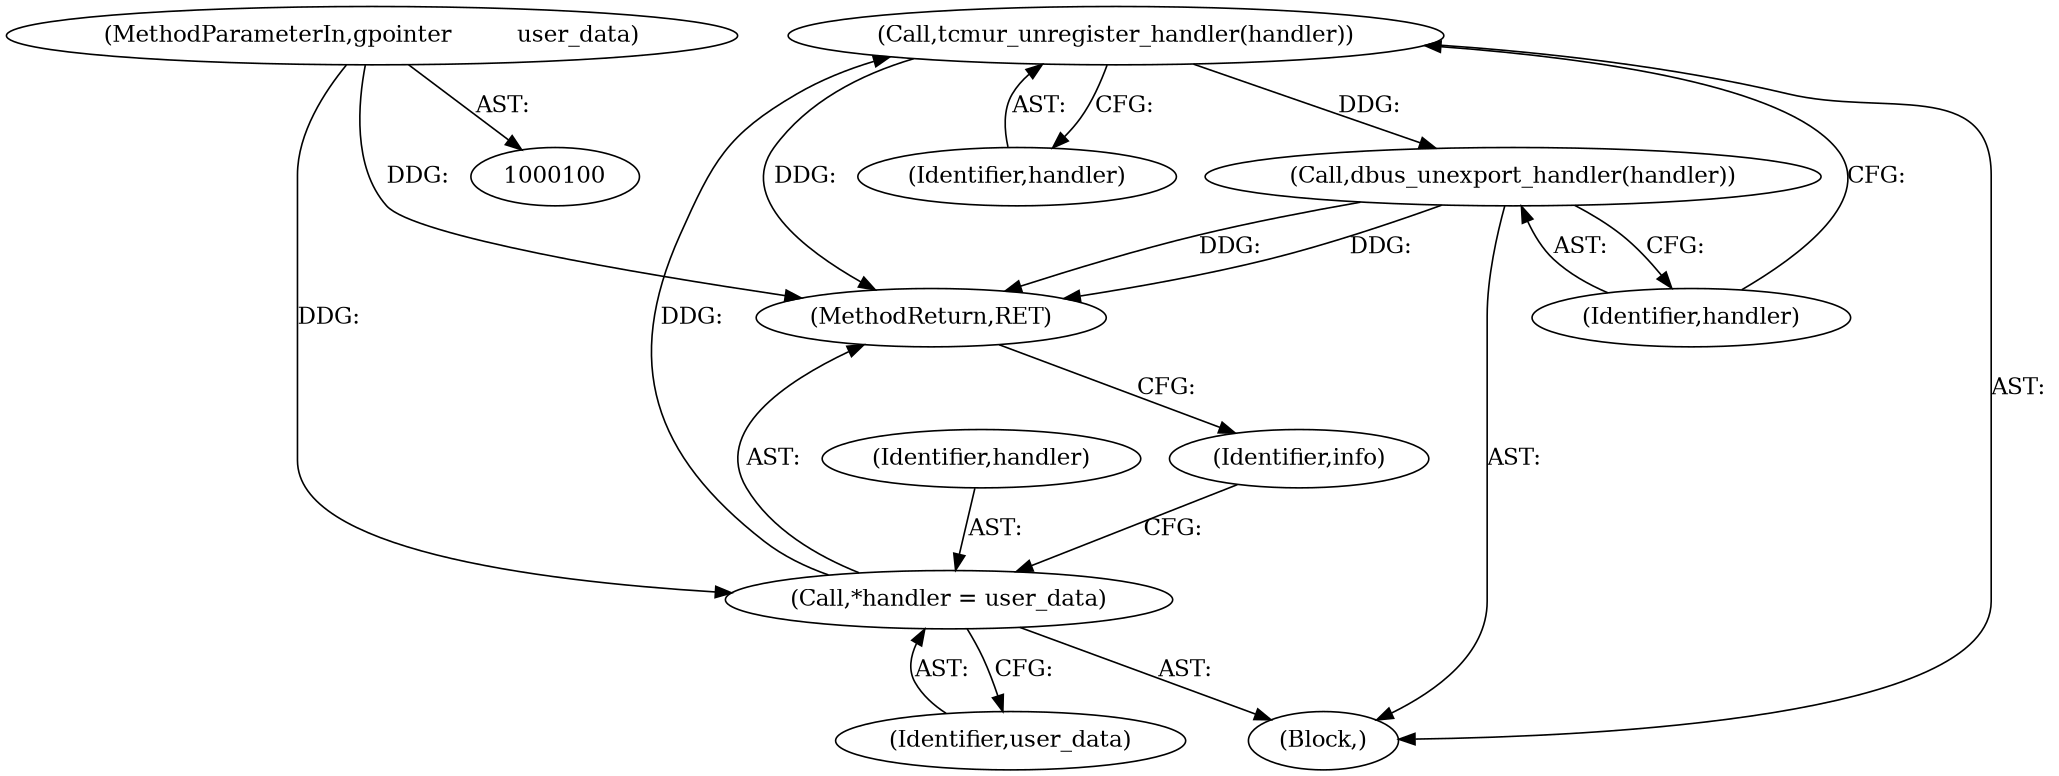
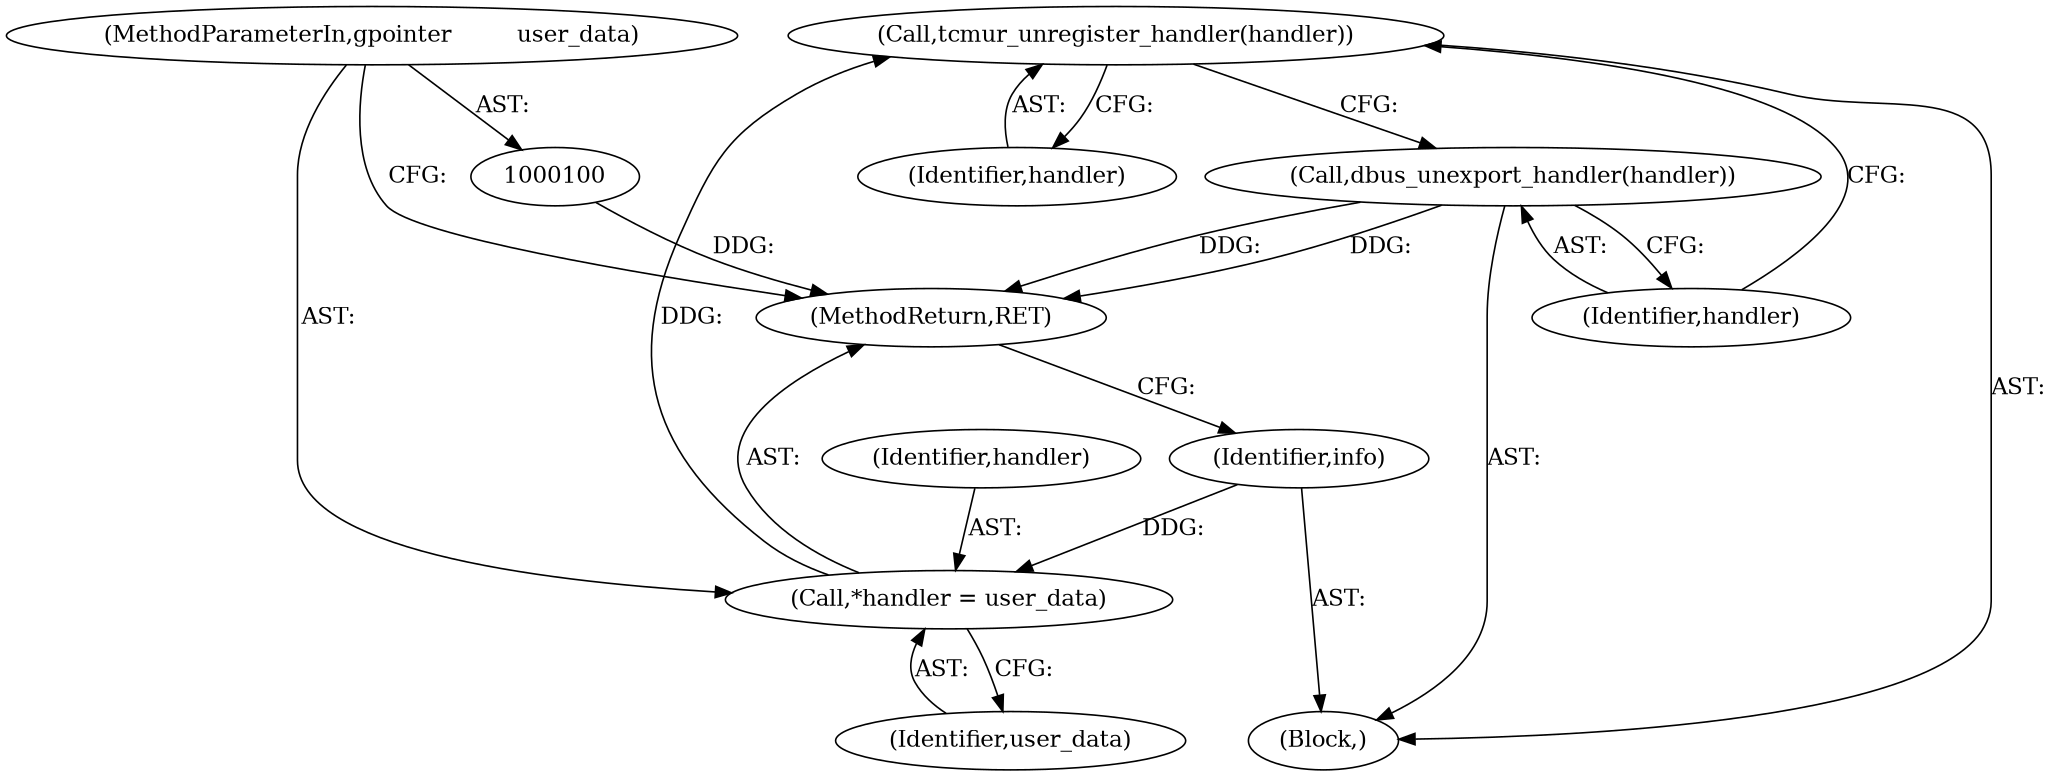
  digraph {
    n1 [label="(Call,tcmur_unregister_handler(handler))"]
    n2 [label="(Call,dbus_unexport_handler(handler))"]
    n3 [label="(Identifier,handler)"]
    n4 [label="(MethodReturn,RET)"]
    n5 [label="(Block,)"]
    n6 [label="(Identifier,handler)"]
    n7 [label="(Identifier,info)"]
    n8 [label="(Call,*handler = user_data)"]
    n9 [label="(Identifier,user_data)"]
    n10 [label="(MethodParameterIn,gpointer         user_data)"]
    1000100
    n12 [label="(Identifier,handler)"]
-   n1 -> n2 [label="DDG: "]
+   n1 -> n2 [label="CFG: "]
    n1 -> n3 [label="CFG: "]
-   n1 -> n4 [label="DDG: "]
+   1000100 -> n4 [label="DDG: "]
    n1 -> n5 [label="AST: "]
    n2 -> n4 [label="DDG: "]
    n2 -> n4 [label="DDG: "]
    n2 -> n5 [label="AST: "]
    n2 -> n6 [label="CFG: "]
    n3 -> n1 [label="AST: "]
    n4 -> n7 [label="CFG: "]
    n6 -> n1 [label="CFG: "]
    n6 -> n2 [label="AST: "]
-   n7 -> n8 [label="CFG: "]
+   n7 -> n8 [label="DDG: "]
    n8 -> n1 [label="DDG: "]
    n8 -> n4 [label="AST: "]
-   n8 -> n5 [label="AST: "]
+   n7 -> n5 [label="AST: "]
    n8 -> n9 [label="CFG: "]
    n9 -> n8 [label="AST: "]
-   n10 -> n4 [label="DDG: "]
-   n10 -> n8 [label="DDG: "]
+   n10 -> n4 [label="CFG: "]
+   n10 -> n8 [label="AST: "]
    n10 -> 1000100 [label="AST: "]
    n12 -> n8 [label="AST: "]
  }
